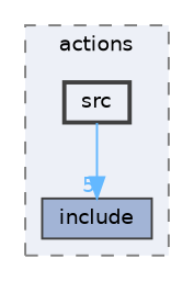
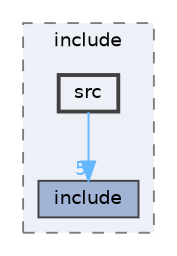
  digraph {
    compound=true
    node [color=grey25 fontname=Helvetica fontsize=10 shape=box]
    n1 [fillcolor="#a2b4d6" height=0.2 label=include style=filled width=0.4]
    n2 [fillcolor="#edf0f7" height=0.2 label=src style="filled,bold" width=0.4]
    subgraph cluster_1 {
      bgcolor="#edf0f7"
      fontname=Helvetica
      fontsize=10
-     label=actions
+     label=include
      pencolor=grey50
      style="filled,dashed"
      n1
      n2
    }
    n2 -> n1 [color=steelblue1 fontcolor=steelblue1 fontname=Helvetica fontsize=10 headlabel=5 labeldistance=1.5 labelfontname=Helvetica labelfontsize=10]
  }
